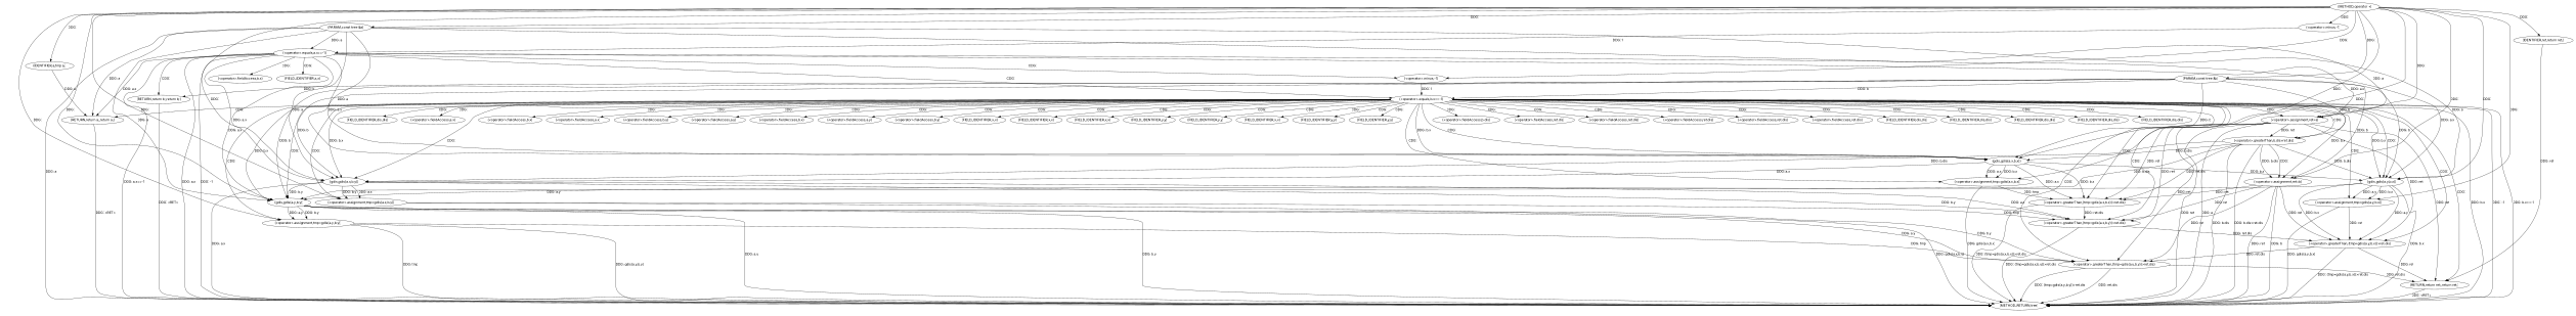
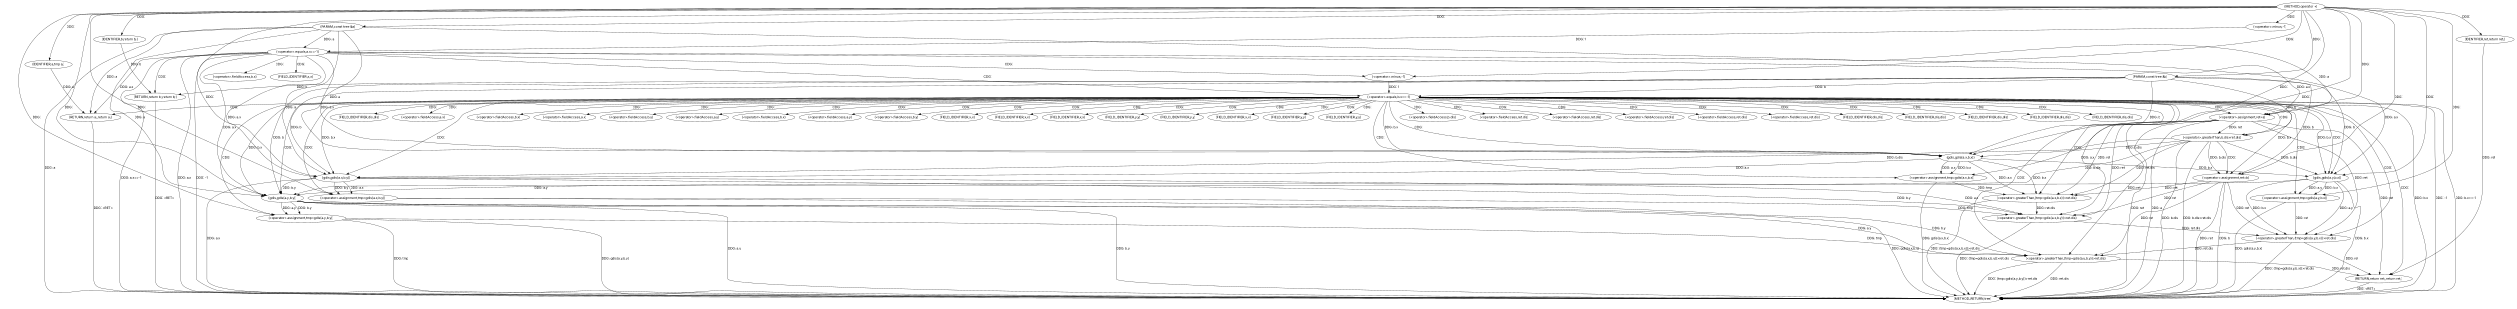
  digraph {
    fontname=Inter
    node [fontname=Inter]
    edge [fontname=Inter]
    n1 [label="(METHOD,operator +)"]
    n2 [label="(PARAM,const tree &a)"]
    n3 [label="(PARAM,const tree &b)"]
    n4 [label="(<operator>.assignment,ret=a)"]
    n5 [label="(<operator>.assignment,ret=b)"]
    n6 [label="(IDENTIFIER,ret,return ret;)"]
+   n7 [label="(IDENTIFIER,b,return b;)"]
    n8 [label="(IDENTIFIER,a,tmp a;)"]
    n9 [label="(<operator>.minus,-1)"]
    n10 [label="(<operator>.minus,-1)"]
    n11 [label="(<operator>.assignment,tmp=gdis(a.x,b.x))"]
    n12 [label="(<operator>.assignment,tmp=gdis(a.x,b.y))"]
    n13 [label="(<operator>.assignment,tmp=gdis(a.y,b.x))"]
    n14 [label="(<operator>.assignment,tmp=gdis(a.y,b.y))"]
    n15 [label="(gdis,gdis(a.x,b.x))"]
    n16 [label="(gdis,gdis(a.x,b.y))"]
    n17 [label="(gdis,gdis(a.y,b.x))"]
    n18 [label="(gdis,gdis(a.y,b.y))"]
    n19 [label="(METHOD_RETURN,tree)"]
    n20 [label="(<operator>.equals,a.x==-1)"]
    n21 [label="(RETURN,return a;,return a;)"]
    n22 [label="(RETURN,return b;,return b;)"]
    n23 [label="(<operator>.equals,b.x==-1)"]
    n24 [label="(<operator>.greaterThan,b.dis>ret.dis)"]
    n25 [label="(RETURN,return ret;,return ret;)"]
    n26 [label="(<operator>.greaterThan,(tmp=gdis(a.x,b.x))>ret.dis)"]
    n27 [label="(<operator>.greaterThan,(tmp=gdis(a.x,b.y))>ret.dis)"]
    n28 [label="(<operator>.greaterThan,(tmp=gdis(a.y,b.x))>ret.dis)"]
    n29 [label="(<operator>.greaterThan,(tmp=gdis(a.y,b.y))>ret.dis)"]
    n30 [label="(<operator>.fieldAccess,b.x)"]
    n31 [label="(FIELD_IDENTIFIER,x,x)"]
    n32 [label="(<operator>.fieldAccess,b.dis)"]
    n33 [label="(<operator>.fieldAccess,ret.dis)"]
    n34 [label="(<operator>.fieldAccess,ret.dis)"]
    n35 [label="(<operator>.fieldAccess,ret.dis)"]
    n36 [label="(<operator>.fieldAccess,ret.dis)"]
    n37 [label="(<operator>.fieldAccess,ret.dis)"]
    n38 [label="(FIELD_IDENTIFIER,dis,dis)"]
    n39 [label="(FIELD_IDENTIFIER,dis,dis)"]
    n40 [label="(FIELD_IDENTIFIER,dis,dis)"]
    n41 [label="(FIELD_IDENTIFIER,dis,dis)"]
    n42 [label="(FIELD_IDENTIFIER,dis,dis)"]
    n43 [label="(FIELD_IDENTIFIER,dis,dis)"]
    n44 [label="(<operator>.fieldAccess,a.x)"]
    n45 [label="(<operator>.fieldAccess,b.x)"]
    n46 [label="(<operator>.fieldAccess,a.x)"]
    n47 [label="(<operator>.fieldAccess,b.y)"]
    n48 [label="(<operator>.fieldAccess,a.y)"]
    n49 [label="(<operator>.fieldAccess,b.x)"]
    n50 [label="(<operator>.fieldAccess,a.y)"]
    n51 [label="(<operator>.fieldAccess,b.y)"]
    n52 [label="(FIELD_IDENTIFIER,x,x)"]
    n53 [label="(FIELD_IDENTIFIER,x,x)"]
    n54 [label="(FIELD_IDENTIFIER,x,x)"]
    n55 [label="(FIELD_IDENTIFIER,y,y)"]
    n56 [label="(FIELD_IDENTIFIER,y,y)"]
    n57 [label="(FIELD_IDENTIFIER,x,x)"]
    n58 [label="(FIELD_IDENTIFIER,y,y)"]
    n59 [label="(FIELD_IDENTIFIER,y,y)"]
    n1 -> n2 [label="DDG: "]
    n1 -> n3 [label="DDG: "]
    n1 -> n4 [label="DDG: "]
    n1 -> n5 [label="DDG: "]
    n1 -> n6 [label="DDG: "]
+   n1 -> n7 [label="DDG: "]
    n1 -> n8 [label="DDG: "]
    n1 -> n9 [label="DDG: "]
    n1 -> n10 [label="DDG: "]
    n1 -> n11 [label="DDG: "]
    n1 -> n12 [label="DDG: "]
    n1 -> n13 [label="DDG: "]
    n1 -> n14 [label="DDG: "]
    n1 -> n15 [label="DDG: "]
    n1 -> n16 [label="DDG: "]
    n1 -> n17 [label="DDG: "]
    n1 -> n18 [label="DDG: "]
    n2 -> n4 [label="DDG: a"]
    n2 -> n15 [label="DDG: a"]
    n2 -> n16 [label="DDG: a"]
-   n2 -> n17 [label="DDG: a"]
    n2 -> n18 [label="DDG: a"]
    n2 -> n19 [label="DDG: a"]
    n2 -> n20 [label="DDG: a"]
    n2 -> n21 [label="DDG: a"]
    n3 -> n5 [label="DDG: b"]
    n3 -> n15 [label="DDG: b"]
    n3 -> n16 [label="DDG: b"]
    n3 -> n17 [label="DDG: b"]
    n3 -> n18 [label="DDG: b"]
    n3 -> n22 [label="DDG: b"]
    n3 -> n23 [label="DDG: b"]
    n3 -> n24 [label="DDG: b"]
    n4 -> n19 [label="DDG: ret"]
    n4 -> n19 [label="DDG: a"]
    n4 -> n24 [label="DDG: ret"]
    n4 -> n25 [label="DDG: ret"]
    n4 -> n26 [label="DDG: ret"]
    n4 -> n27 [label="DDG: ret"]
    n4 -> n28 [label="DDG: ret"]
    n4 -> n29 [label="DDG: ret"]
    n5 -> n19 [label="DDG: ret"]
    n5 -> n19 [label="DDG: b"]
    n5 -> n26 [label="DDG: ret"]
    n5 -> n27 [label="DDG: ret"]
    n5 -> n28 [label="DDG: ret"]
    n5 -> n29 [label="DDG: ret"]
    n6 -> n25 [label="DDG: ret"]
+   n7 -> n22 [label="DDG: b"]
    n8 -> n21 [label="DDG: a"]
    n9 -> n20 [label="DDG: 1"]
    n10 -> n23 [label="DDG: 1"]
    n11 -> n19 [label="DDG: gdis(a.x,b.x)"]
    n11 -> n26 [label="DDG: tmp"]
    n12 -> n19 [label="DDG: gdis(a.x,b.y)"]
    n12 -> n27 [label="DDG: tmp"]
    n13 -> n19 [label="DDG: gdis(a.y,b.x)"]
    n13 -> n28 [label="DDG: ret"]
    n14 -> n19 [label="DDG: tmp"]
    n14 -> n19 [label="DDG: gdis(a.y,b.y)"]
    n14 -> n29 [label="DDG: tmp"]
    n15 -> n11 [label="DDG: a.x"]
    n15 -> n11 [label="DDG: b.x"]
    n15 -> n16 [label="DDG: a.x"]
    n15 -> n17 [label="DDG: b.x"]
    n15 -> n26 [label="DDG: a.x"]
    n15 -> n26 [label="DDG: b.x"]
    n16 -> n12 [label="DDG: b.y"]
    n16 -> n12 [label="DDG: a.x"]
    n16 -> n18 [label="DDG: b.y"]
    n16 -> n19 [label="DDG: a.x"]
    n16 -> n27 [label="DDG: b.y"]
    n16 -> n27 [label="DDG: a.x"]
    n17 -> n13 [label="DDG: a.y"]
    n17 -> n13 [label="DDG: b.x"]
    n17 -> n18 [label="DDG: a.y"]
    n17 -> n19 [label="DDG: b.x"]
    n17 -> n28 [label="DDG: a.y"]
    n17 -> n28 [label="DDG: b.x"]
    n18 -> n14 [label="DDG: a.y"]
    n18 -> n14 [label="DDG: b.y"]
    n18 -> n19 [label="DDG: a.y"]
    n18 -> n19 [label="DDG: b.y"]
    n18 -> n29 [label="DDG: a.y"]
    n18 -> n29 [label="DDG: b.y"]
    n20 -> n4 [label="DDG: a.x"]
    n20 -> n10 [label="CDG: "]
    n20 -> n15 [label="DDG: a.x"]
    n20 -> n16 [label="DDG: a.x"]
    n20 -> n17 [label="DDG: a.x"]
    n20 -> n18 [label="DDG: a.x"]
    n20 -> n19 [label="DDG: a.x"]
    n20 -> n19 [label="DDG: -1"]
    n20 -> n19 [label="DDG: a.x==-1"]
    n20 -> n21 [label="DDG: a.x"]
    n20 -> n22 [label="CDG: "]
    n20 -> n23 [label="CDG: "]
    n20 -> n30 [label="CDG: "]
    n20 -> n31 [label="CDG: "]
    n21 -> n19 [label="DDG: <RET>"]
    n22 -> n19 [label="DDG: <RET>"]
    n23 -> n4 [label="CDG: "]
    n23 -> n5 [label="DDG: b.x"]
    n23 -> n11 [label="CDG: "]
    n23 -> n12 [label="CDG: "]
    n23 -> n13 [label="CDG: "]
    n23 -> n14 [label="CDG: "]
    n23 -> n15 [label="DDG: b.x"]
    n23 -> n15 [label="CDG: "]
    n23 -> n16 [label="DDG: b.x"]
    n23 -> n16 [label="CDG: "]
    n23 -> n17 [label="DDG: b.x"]
    n23 -> n17 [label="CDG: "]
    n23 -> n18 [label="DDG: b.x"]
    n23 -> n18 [label="CDG: "]
    n23 -> n19 [label="DDG: b.x"]
    n23 -> n19 [label="DDG: -1"]
    n23 -> n19 [label="DDG: b.x==-1"]
    n23 -> n21 [label="CDG: "]
    n23 -> n24 [label="CDG: "]
    n23 -> n25 [label="CDG: "]
    n23 -> n26 [label="CDG: "]
-   n23 -> n27 [label="CDG: "]
+   n23 -> n27 [label="DDG: a.x"]
    n23 -> n28 [label="CDG: "]
    n23 -> n29 [label="CDG: "]
    n23 -> n32 [label="CDG: "]
    n23 -> n33 [label="CDG: "]
    n23 -> n34 [label="CDG: "]
    n23 -> n35 [label="CDG: "]
    n23 -> n36 [label="CDG: "]
    n23 -> n37 [label="CDG: "]
    n23 -> n38 [label="CDG: "]
    n23 -> n39 [label="CDG: "]
    n23 -> n40 [label="CDG: "]
    n23 -> n41 [label="CDG: "]
    n23 -> n42 [label="CDG: "]
    n23 -> n43 [label="CDG: "]
    n23 -> n44 [label="CDG: "]
    n23 -> n45 [label="CDG: "]
    n23 -> n46 [label="CDG: "]
    n23 -> n47 [label="CDG: "]
    n23 -> n48 [label="CDG: "]
    n23 -> n49 [label="CDG: "]
    n23 -> n50 [label="CDG: "]
    n23 -> n51 [label="CDG: "]
    n23 -> n52 [label="CDG: "]
    n23 -> n53 [label="CDG: "]
    n23 -> n54 [label="CDG: "]
    n23 -> n55 [label="CDG: "]
    n23 -> n56 [label="CDG: "]
    n23 -> n57 [label="CDG: "]
    n23 -> n58 [label="CDG: "]
    n23 -> n59 [label="CDG: "]
    n24 -> n5 [label="DDG: b.dis"]
    n24 -> n5 [label="CDG: "]
    n24 -> n15 [label="DDG: b.dis"]
    n24 -> n16 [label="DDG: b.dis"]
    n24 -> n17 [label="DDG: b.dis"]
    n24 -> n18 [label="DDG: b.dis"]
    n24 -> n19 [label="DDG: b.dis"]
    n24 -> n19 [label="DDG: b.dis>ret.dis"]
    n24 -> n26 [label="DDG: ret.dis"]
    n25 -> n19 [label="DDG: <RET>"]
    n26 -> n19 [label="DDG: (tmp=gdis(a.x,b.x))>ret.dis"]
    n26 -> n27 [label="DDG: ret.dis"]
    n27 -> n19 [label="DDG: (tmp=gdis(a.x,b.y))>ret.dis"]
    n27 -> n28 [label="DDG: ret.dis"]
    n28 -> n19 [label="DDG: (tmp=gdis(a.y,b.x))>ret.dis"]
    n28 -> n25 [label="DDG: ret"]
    n28 -> n29 [label="DDG: ret.dis"]
    n29 -> n19 [label="DDG: ret.dis"]
    n29 -> n19 [label="DDG: (tmp=gdis(a.y,b.y))>ret.dis"]
    n29 -> n25 [label="DDG: ret.dis"]
  }
